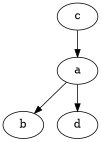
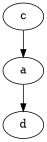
  digraph {
    node [weight=1]
    a
-   b
    d
    c
-   a -> b [weight=1]
    a -> d [weight=3]
    c -> a [weight=2]
  }
